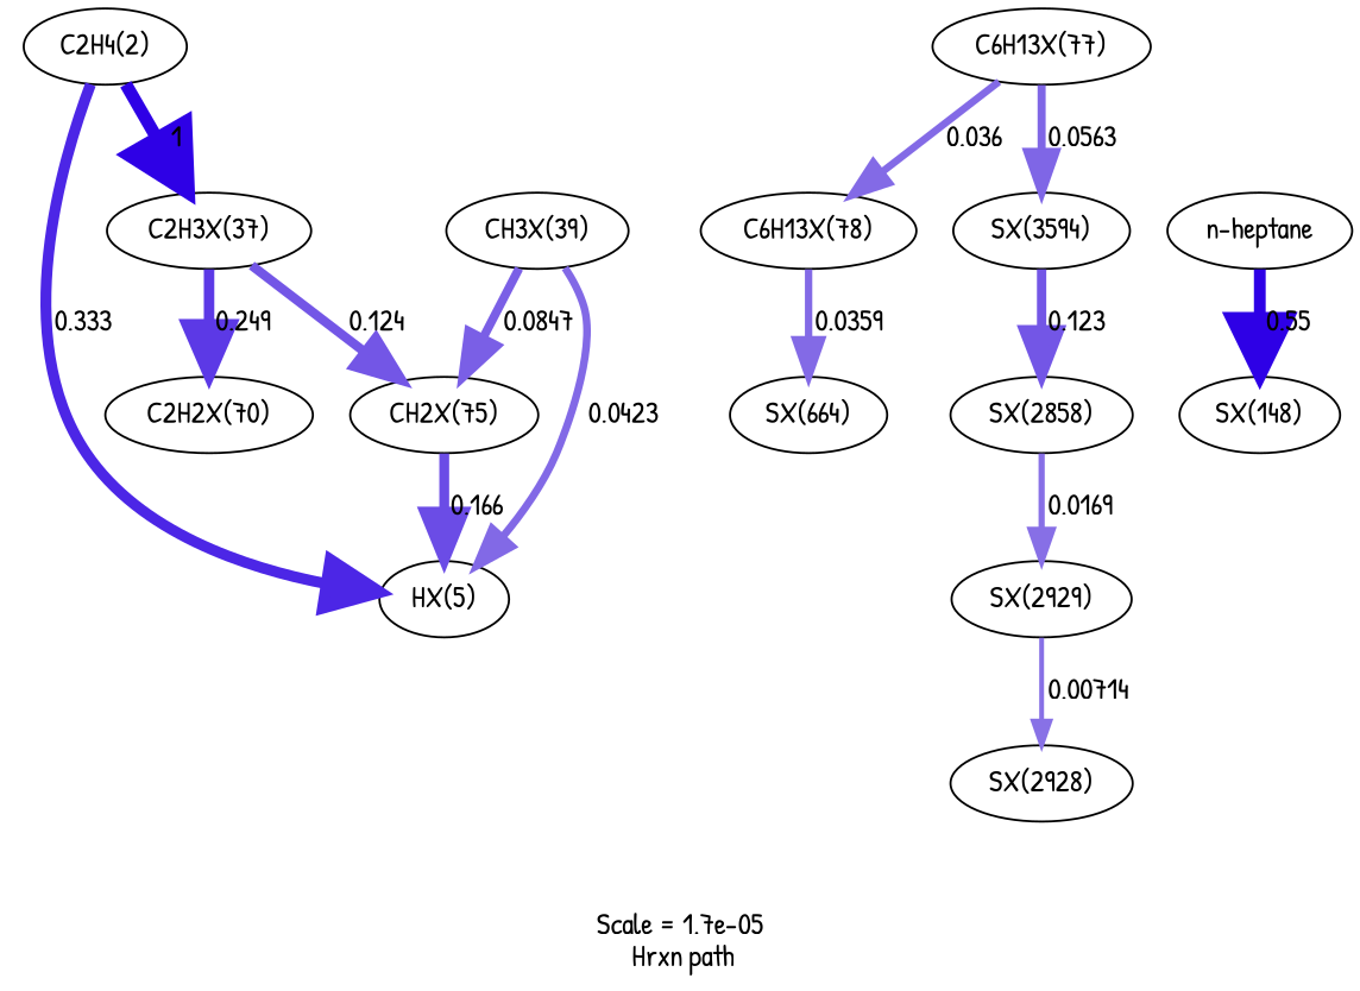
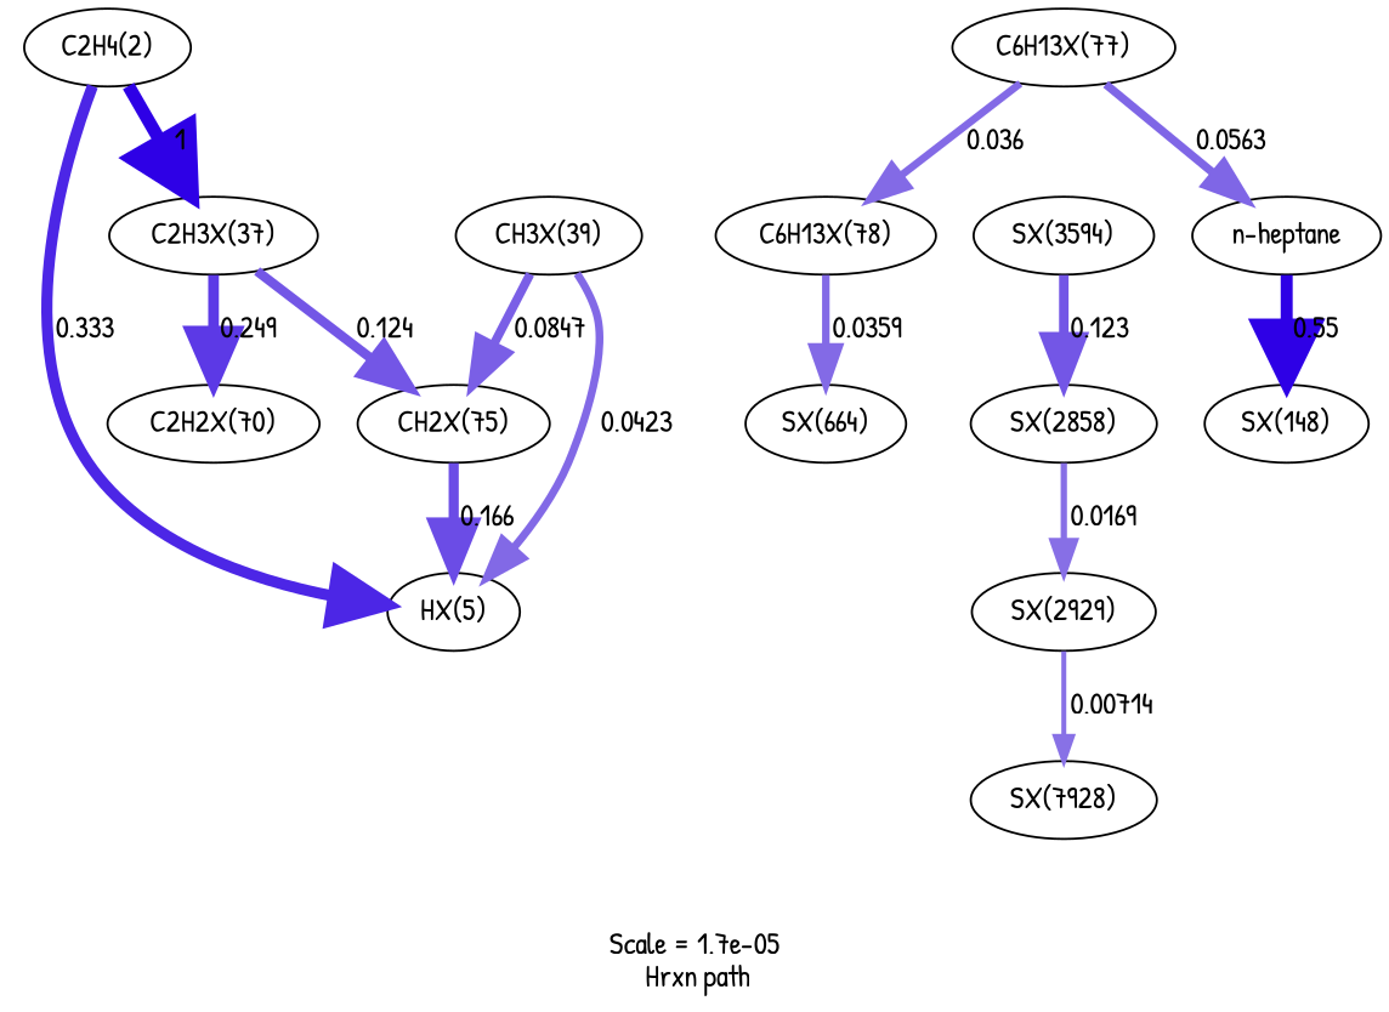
  digraph {
    fontname="Patrick Hand"
    label="Scale = 1.7e-05\l Hrxn path"
    node [fontname="Patrick Hand"]
    edge [arrowsize=2.21 color="0.7, 0.536, 0.9" fontname="Patrick Hand" style="setlinewidth(4.42)"]
    n1 [label="C2H4(2)"]
    n2 [label="HX(5)"]
    n3 [label="C2H3X(37)"]
    n4 [label="CH2X(75)"]
    n5 [label="C2H2X(70)"]
    n6 [label="CH3X(39)"]
    n7 [label="SX(2929)"]
-   n8 [label="SX(2928)"]
+   n8 [label="SX(7928)"]
    n9 [label="SX(2858)"]
    n10 [label="C6H13X(78)"]
    n11 [label="SX(664)"]
    n12 [label="C6H13X(77)"]
    n13 [label="SX(3594)"]
    n14 [label="SX(148)"]
    n15 [label="n-heptane"]
    n1 -> n2 [arrowsize=2.59 color="0.7, 0.833, 0.9" label=" 0.333" style="setlinewidth(5.17)"]
    n1 -> n3 [arrowsize=3 color="0.7, 1.5, 0.9" label=" 1" style="setlinewidth(6)"]
    n3 -> n4 [color="0.7, 0.624, 0.9" label=" 0.124"]
    n3 -> n5 [arrowsize=2.47 color="0.7, 0.749, 0.9" label=" 0.249" style="setlinewidth(4.95)"]
    n4 -> n2 [arrowsize=2.32 color="0.7, 0.666, 0.9" label=" 0.166" style="setlinewidth(4.65)"]
    n6 -> n2 [arrowsize=1.81 color="0.7, 0.542, 0.9" label=" 0.0423" style="setlinewidth(3.61)"]
    n6 -> n4 [arrowsize=2.07 color="0.7, 0.585, 0.9" label=" 0.0847" style="setlinewidth(4.14)"]
    n7 -> n8 [arrowsize=1.13 color="0.7, 0.507, 0.9" label=" 0.00714" style="setlinewidth(2.27)"]
    n9 -> n7 [arrowsize=1.46 color="0.7, 0.517, 0.9" label=" 0.0169" style="setlinewidth(2.92)"]
    n10 -> n11 [arrowsize=1.74 label=" 0.0359" style="setlinewidth(3.49)"]
    n12 -> n10 [arrowsize=1.75 label=" 0.036" style="setlinewidth(3.49)"]
-   n12 -> n13 [arrowsize=1.91 color="0.7, 0.556, 0.9" label=" 0.0563" style="setlinewidth(3.83)"]
+   n12 -> n15 [arrowsize=1.91 color="0.7, 0.556, 0.9" label=" 0.0563" style="setlinewidth(3.83)"]
    n13 -> n9 [color="0.7, 0.623, 0.9" label=" 0.123"]
    n15 -> n14 [arrowsize=2.77 color="0.7, 1.05, 0.9" label=" 0.55" style="setlinewidth(5.55)"]
  }
